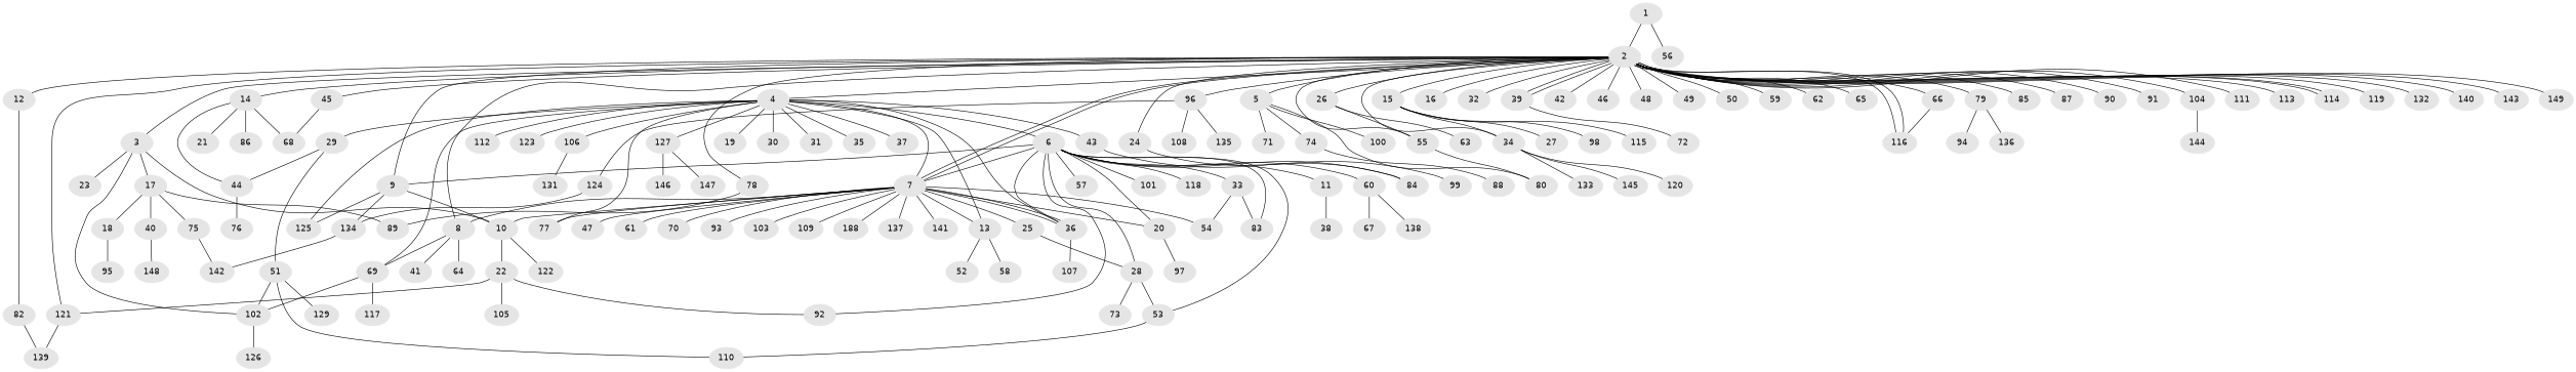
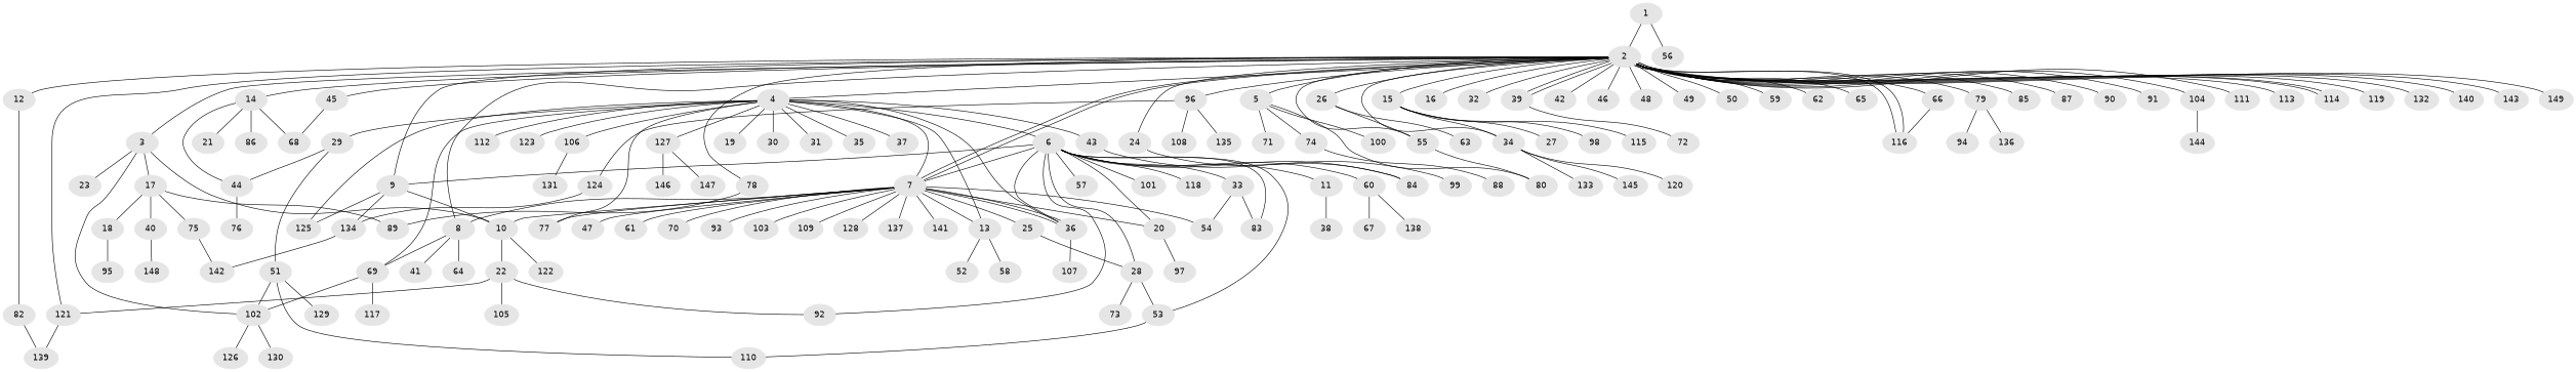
  graph {
    fontname="DejaVu Sans"
    node [color=gray90 fontname="DejaVu Sans" style=filled]
    edge [fontname="DejaVu Sans"]
    1
    2
    56
    3
    4
    5
    7
    8
    9
    12
    14
    15
    16
    24
    26
    32
    34
    39
    42
    45
    46
    48
    49
    50
    55
    59
    62
    65
    66
    78
    79
    85
    87
    90
    91
    96
    104
    111
    113
    114
    116
    119
    121
    132
    140
    143
    149
    10
    17
    23
    102
    6
    13
    19
    29
    30
    31
    35
    36
    37
    43
    69
    77
    106
    112
    123
    125
    127
    71
    74
    80
    100
    20
    25
    47
    54
    61
    70
    93
    103
    109
-   128 [label=188]
+   128
    137
    141
    41
    64
    134
    82
    21
    44
    68
    86
    27
    98
    115
    84
    63
    120
    133
    145
    72
    89
    94
    136
    108
    124
    135
    144
    139
    22
    122
    18
    40
    75
    126
+   130
    11
    28
    33
    53
    57
    60
    83
    92
    101
    118
    52
    58
    51
    107
    99
    117
    131
    146
    147
    88
    38
    97
    73
    110
    67
    138
    142
    105
    76
    95
    148
    129
    1 -- 2
    1 -- 56
    2 -- 3
    2 -- 4
    2 -- 5
    2 -- 7
    2 -- 7
    2 -- 8
    2 -- 9
    2 -- 12
    2 -- 14
    2 -- 15
    2 -- 16
    2 -- 24
    2 -- 26
    2 -- 32
    2 -- 34
    2 -- 39
    2 -- 39
    2 -- 42
    2 -- 45
    2 -- 46
    2 -- 48
    2 -- 49
    2 -- 50
    2 -- 55
    2 -- 59
    2 -- 62
    2 -- 65
    2 -- 66
    2 -- 78
    2 -- 79
    2 -- 85
    2 -- 87
    2 -- 90
    2 -- 91
    2 -- 96
    2 -- 104
    2 -- 111
    2 -- 113
    2 -- 114
    2 -- 114
    2 -- 116
    2 -- 116
    2 -- 119
    2 -- 121
    2 -- 132
    2 -- 140
    2 -- 143
    2 -- 149
    3 -- 10
    3 -- 17
    3 -- 23
    3 -- 102
    4 -- 7
    4 -- 6
    4 -- 13
    4 -- 19
    4 -- 29
    4 -- 30
    4 -- 31
    4 -- 35
    4 -- 36
    4 -- 37
    4 -- 43
    4 -- 69
    4 -- 77
    4 -- 106
    4 -- 112
    4 -- 123
    4 -- 125
    4 -- 127
    5 -- 71
    5 -- 74
    5 -- 80
    5 -- 100
    7 -- 8
    7 -- 10
    7 -- 13
    7 -- 36
    7 -- 36
    7 -- 77
    7 -- 20
    7 -- 25
    7 -- 47
    7 -- 54
    7 -- 61
    7 -- 70
    7 -- 93
    7 -- 103
    7 -- 109
    7 -- 128
    7 -- 137
    7 -- 141
    8 -- 69
    8 -- 41
    8 -- 64
    9 -- 10
    9 -- 125
    9 -- 134
    12 -- 82
    14 -- 21
    14 -- 44
    14 -- 68
    14 -- 86
    15 -- 34
    15 -- 27
    15 -- 98
    15 -- 115
    24 -- 84
    26 -- 55
    26 -- 63
    34 -- 120
    34 -- 133
    34 -- 145
    39 -- 72
    45 -- 68
    55 -- 80
    66 -- 116
    78 -- 89
    79 -- 94
    79 -- 136
    96 -- 108
    96 -- 124
    96 -- 135
    104 -- 144
    121 -- 139
    10 -- 22
    10 -- 122
    17 -- 89
    17 -- 18
    17 -- 40
    17 -- 75
    102 -- 126
+   102 -- 130
    6 -- 7
    6 -- 9
    6 -- 36
    6 -- 20
    6 -- 84
    6 -- 11
    6 -- 28
    6 -- 33
    6 -- 53
    6 -- 57
    6 -- 60
    6 -- 83
    6 -- 92
    6 -- 101
    6 -- 118
    13 -- 52
    13 -- 58
    29 -- 44
    29 -- 51
    36 -- 107
    43 -- 99
    69 -- 102
    69 -- 117
    106 -- 131
    127 -- 146
    127 -- 147
    74 -- 88
    20 -- 97
    25 -- 28
    134 -- 142
    82 -- 139
    44 -- 76
    124 -- 134
    22 -- 121
    22 -- 92
    22 -- 105
    18 -- 95
    40 -- 148
    75 -- 142
    11 -- 38
    28 -- 53
    28 -- 73
    33 -- 54
    33 -- 83
    53 -- 110
    60 -- 67
    60 -- 138
    51 -- 102
    51 -- 110
    51 -- 129
  }
